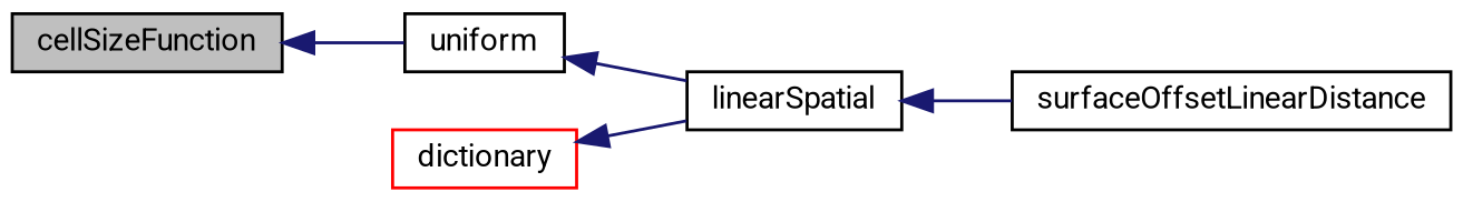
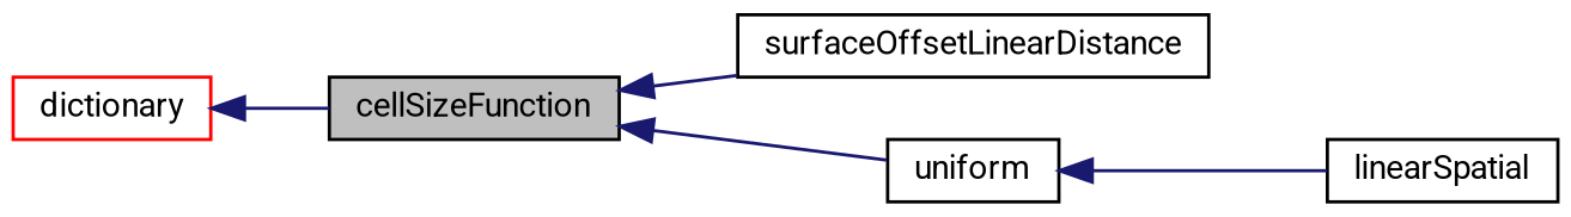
  digraph {
    fontname=Roboto
    rankdir=LR
    node [color=black fontname=Roboto fontsize=10 shape=record]
    edge [color=midnightblue dir=back fontname=Roboto fontsize=10 labelfontname=FreeSans labelfontsize=10 style=solid]
    n1 [fillcolor=grey75 fontcolor=black height=0.2 label=cellSizeFunction style=filled width=0.4]
    n2 [height=0.2 label=surfaceOffsetLinearDistance width=0.4]
    n3 [height=0.2 label=uniform width=0.4]
    n4 [height=0.2 label=linearSpatial width=0.4]
    n5 [color=red height=0.2 label=dictionary width=0.4]
-   n4 -> n2
+   n1 -> n2
    n1 -> n3
    n3 -> n4
-   n5 -> n4
+   n5 -> n1
  }
